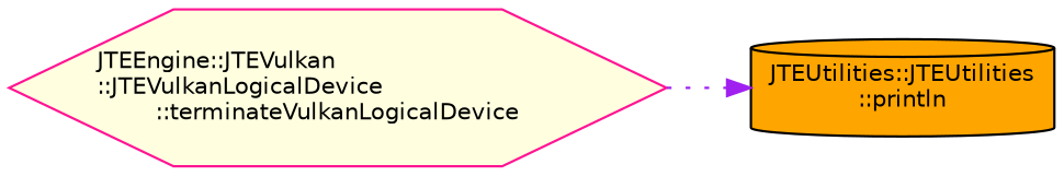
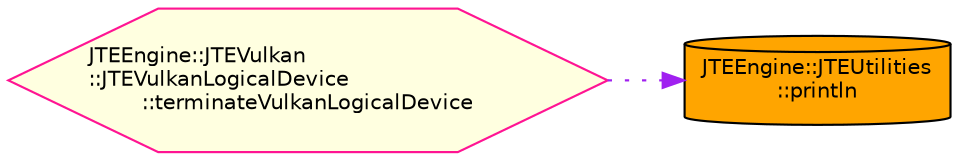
  digraph {
    rankdir=LR
    node [fontname=Helvetica fontsize=10 style=filled]
    n1 [color=deeppink fillcolor=lightyellow fontcolor=black height=0.2 label="JTEEngine::JTEVulkan\l::JTEVulkanLogicalDevice\l::terminateVulkanLogicalDevice" shape=hexagon width=0.4]
-   n2 [color=black fillcolor=orange height=0.2 label="JTEUtilities::JTEUtilities\l::println" shape=cylinder width=0.4]
+   n2 [color=black fillcolor=orange height=0.2 label="JTEEngine::JTEUtilities\l::println" shape=cylinder width=0.4]
    n1 -> n2 [color=purple fontname=Helvetica fontsize=10 labelfontname=Helvetica labelfontsize=10 style=dotted]
  }
